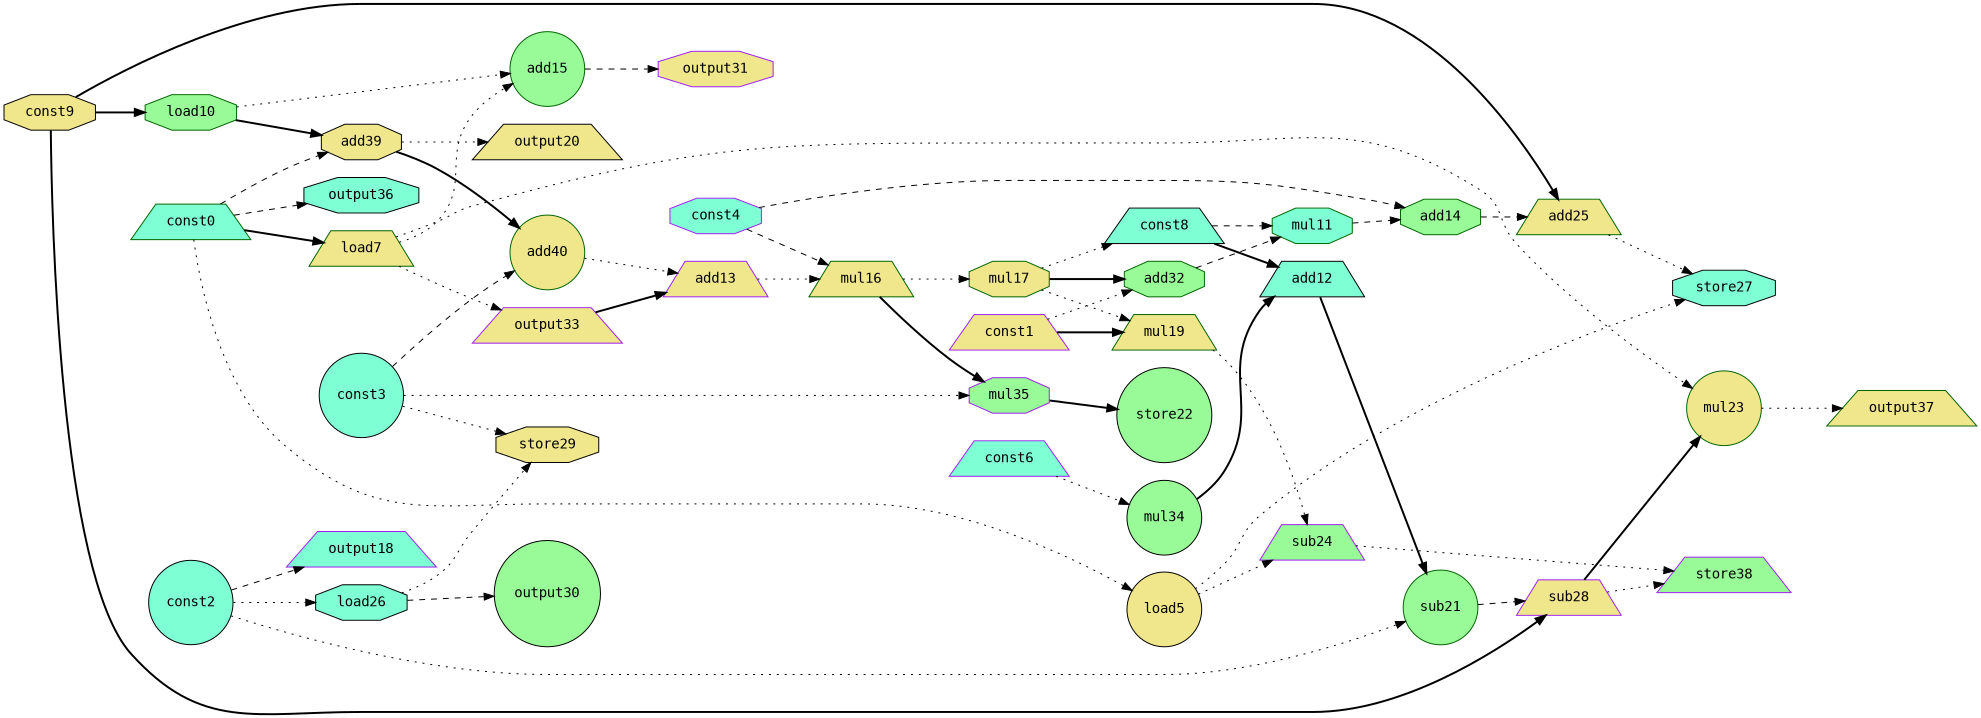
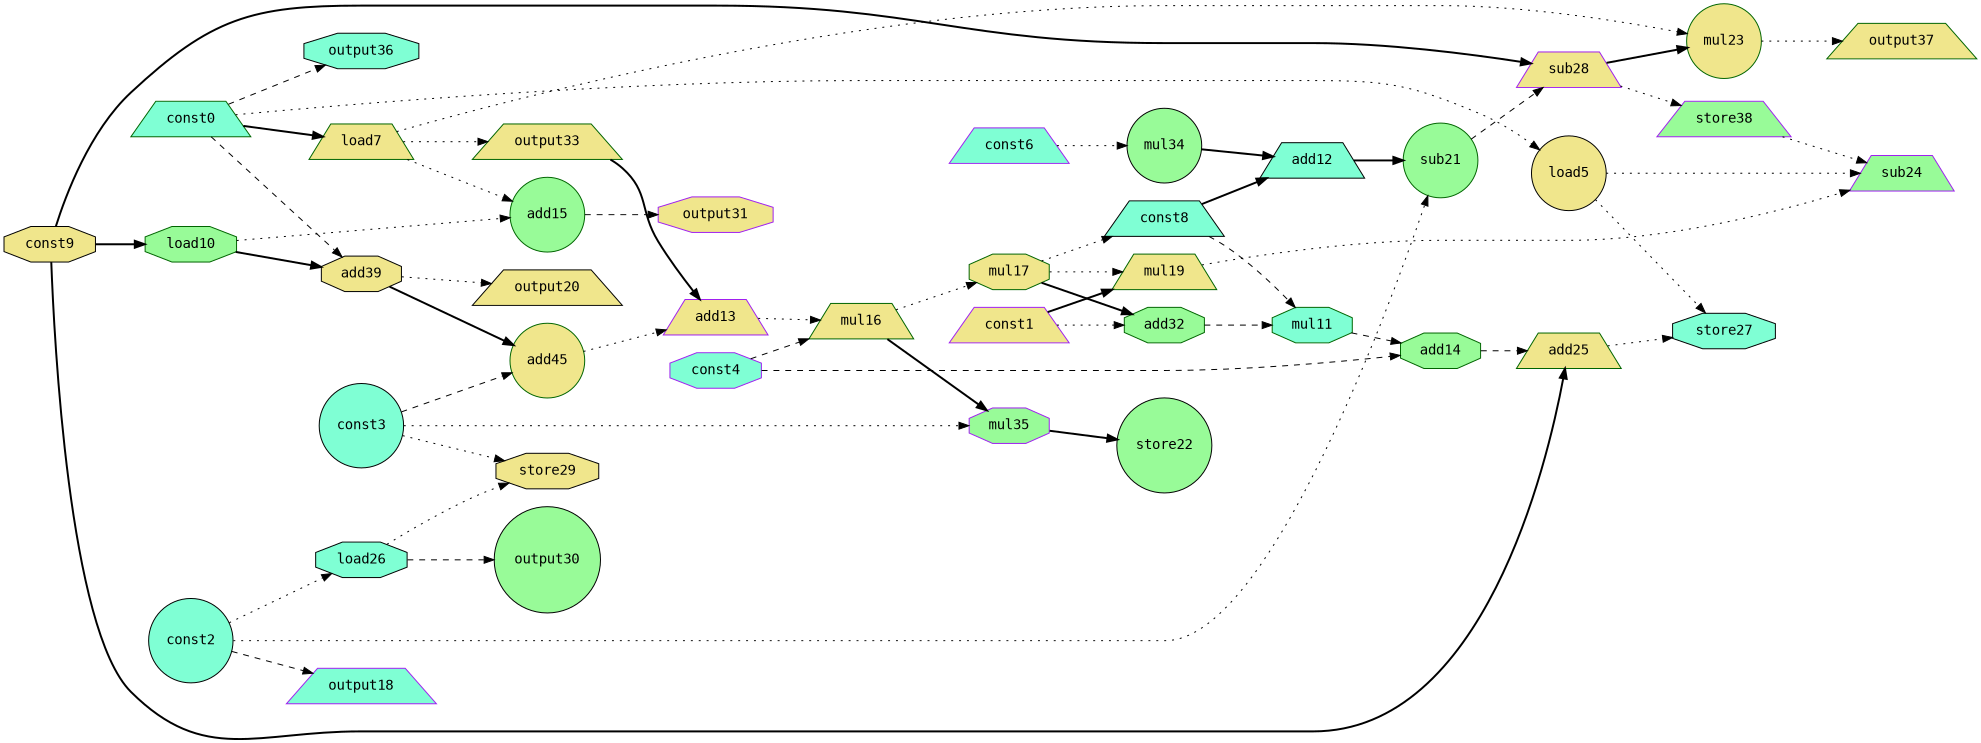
  digraph {
    fontname="DejaVu Sans Mono"
    rankdir=LR
    node [color=darkgreen fillcolor=khaki fontname="DejaVu Sans Mono" opcode=const shape=trapezium style=filled]
    edge [fontname="DejaVu Sans Mono" operand=0 style=dotted]
    const0 [fillcolor=aquamarine]
    load5 [color=black opcode=load shape=circle]
    load7 [opcode=load]
    output36 [color=black fillcolor=aquamarine opcode=output shape=octagon]
    add39 [color=black opcode=add shape=octagon]
    sub24 [color=purple fillcolor=palegreen opcode=sub]
    store27 [color=black fillcolor=aquamarine opcode=store shape=octagon]
    add15 [fillcolor=palegreen opcode=add shape=circle]
    mul23 [opcode=mul shape=circle]
-   output33 [color=purple opcode=output]
-   add40 [opcode=add shape=circle]
+   output33 [opcode=output]
+   add40 [opcode=add shape=circle label=add45]
    output20 [color=black opcode=output]
    const1 [color=purple]
    mul19 [opcode=mul]
    add32 [fillcolor=palegreen opcode=add shape=octagon]
    mul11 [fillcolor=aquamarine opcode=mul shape=octagon]
    const2 [color=black fillcolor=aquamarine shape=circle]
    output18 [color=purple fillcolor=aquamarine opcode=output]
    sub21 [fillcolor=palegreen opcode=sub shape=circle]
    load26 [color=black fillcolor=aquamarine opcode=load shape=octagon]
    sub28 [color=purple opcode=sub]
    store29 [color=black opcode=store shape=octagon]
    output30 [color=black fillcolor=palegreen opcode=output shape=circle]
    const3 [color=black fillcolor=aquamarine shape=circle]
    mul35 [color=purple fillcolor=palegreen opcode=mul shape=octagon]
    store22 [color=black fillcolor=palegreen opcode=store shape=circle]
    add13 [color=purple opcode=add]
    const4 [color=purple fillcolor=aquamarine shape=octagon]
    add14 [fillcolor=palegreen opcode=add shape=octagon]
    mul16 [opcode=mul]
    add25 [opcode=add]
    mul17 [opcode=mul shape=octagon]
    store38 [color=purple fillcolor=palegreen opcode=store]
    const6 [color=purple fillcolor=aquamarine]
    mul34 [color=black fillcolor=palegreen opcode=mul shape=circle]
    add12 [color=black fillcolor=aquamarine opcode=add]
    output31 [color=purple opcode=output shape=octagon]
    output37 [opcode=output]
    const8 [color=black fillcolor=aquamarine]
    const9 [color=black shape=octagon]
    load10 [fillcolor=palegreen opcode=load shape=octagon]
    const0 -> load5
    const0 -> load7 [style=bold]
    const0 -> output36 [style=dashed]
    const0 -> add39 [style=dashed]
    load5 -> sub24 [operand=1]
    load5 -> store27 [operand=1]
    load7 -> add15 [operand=1]
    load7 -> mul23 [operand=1]
    load7 -> output33
    add39 -> add40 [operand=1 style=bold]
    add39 -> output20
-   sub24 -> store38
+   store38 -> sub24
    add15 -> output31 [style=dashed]
    mul23 -> output37
    output33 -> add13 [operand=1 style=bold]
    add40 -> add13
    const1 -> mul19 [operand=1 style=bold]
    const1 -> add32 [operand=1]
    mul19 -> sub24
    add32 -> mul11 [style=dashed]
    mul11 -> add14 [style=dashed]
    const2 -> output18 [style=dashed]
    const2 -> sub21
    const2 -> load26
    sub21 -> sub28 [operand=1 style=dashed]
    load26 -> store29
    load26 -> output30 [style=dashed]
    sub28 -> mul23 [style=bold]
    sub28 -> store38 [operand=1]
    const3 -> add40 [style=dashed]
    const3 -> store29 [operand=1]
    const3 -> mul35 [operand=1]
    mul35 -> store22 [style=bold]
    add13 -> mul16 [operand=1]
    const4 -> add14 [operand=1 style=dashed]
    const4 -> mul16 [style=dashed]
    add14 -> add25 [operand=1 style=dashed]
    mul16 -> mul35 [style=bold]
    mul16 -> mul17 [operand=1]
    add25 -> store27
    mul17 -> mul19
    mul17 -> add32 [style=bold]
    mul17 -> const8
    const6 -> mul34 [operand=1]
    mul34 -> add12 [operand=1 style=bold]
    add12 -> sub21 [operand=1 style=bold]
    const8 -> mul11 [operand=1 style=dashed]
    const8 -> add12 [style=bold]
    const9 -> sub28 [style=bold]
    const9 -> add25 [style=bold]
    const9 -> load10 [style=bold]
    load10 -> add39 [operand=1 style=bold]
    load10 -> add15
  }
